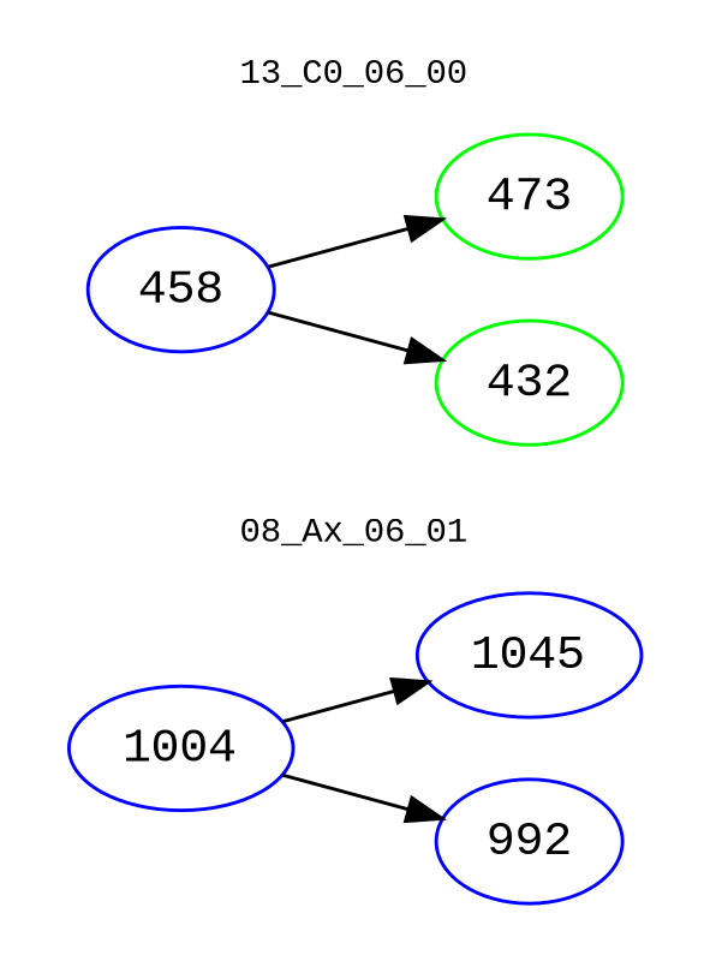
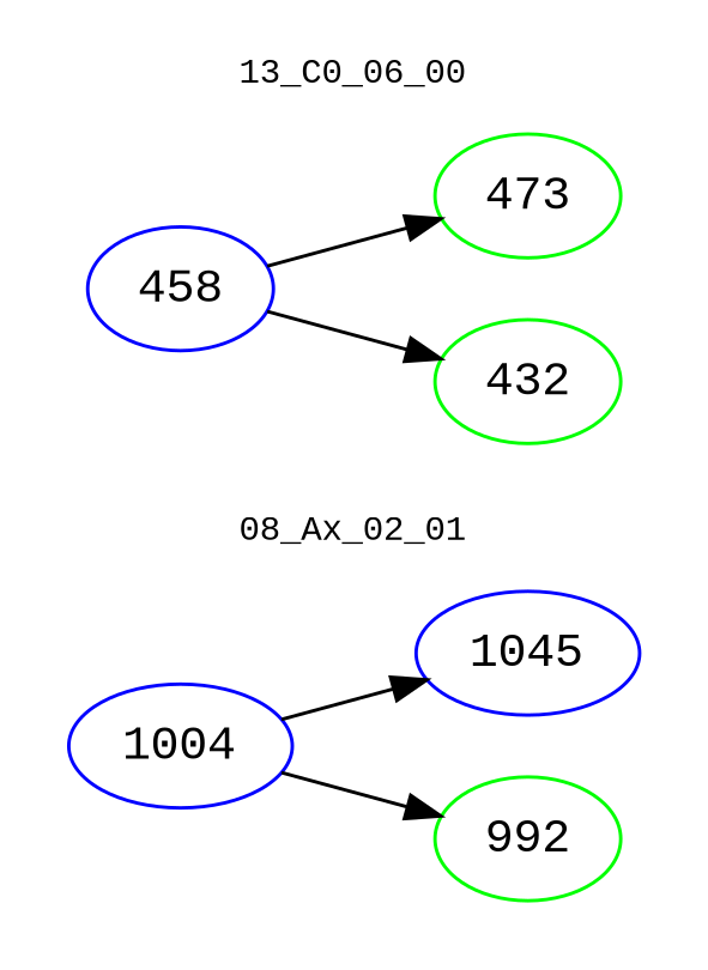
  digraph {
    fontname="Liberation Mono"
    rankdir=LR
    node [color=blue fontname="Liberation Mono"]
    edge [color=black fontname="Liberation Mono"]
    n1 [label=1004]
-   n2 [label=992]
+   n2 [color=green label=992]
    n3 [label=1045]
    n4 [label=458]
    n5 [color=green label=432]
    n6 [color=green label=473]
    subgraph cluster_1 {
      color=white
      fontsize=10
-     label="08_Ax_06_01"
+     label="08_Ax_02_01"
      n1
      n2
      n3
    }
    subgraph cluster_2 {
      color=white
      fontsize=10
      label="13_C0_06_00"
      n4
      n5
      n6
    }
    n1 -> n2
    n1 -> n3
    n4 -> n5
    n4 -> n6
  }
